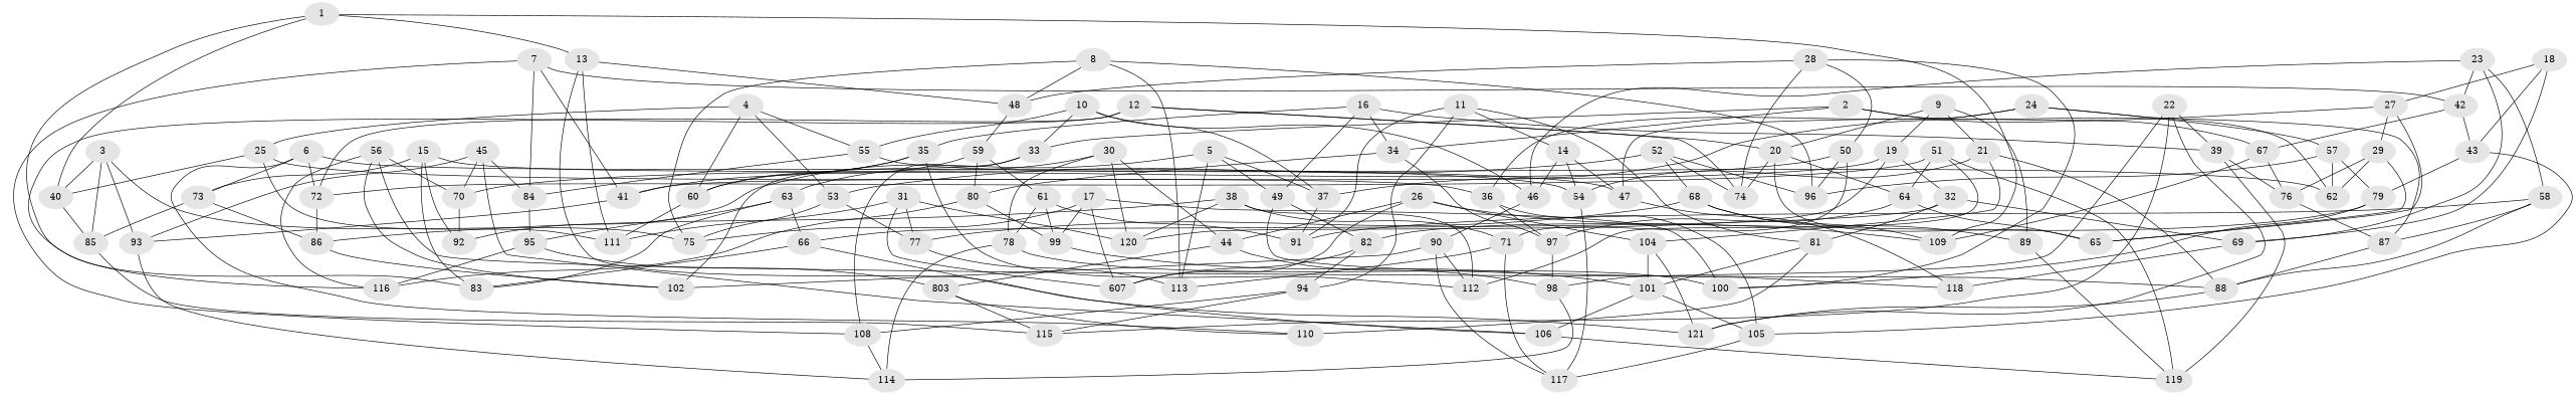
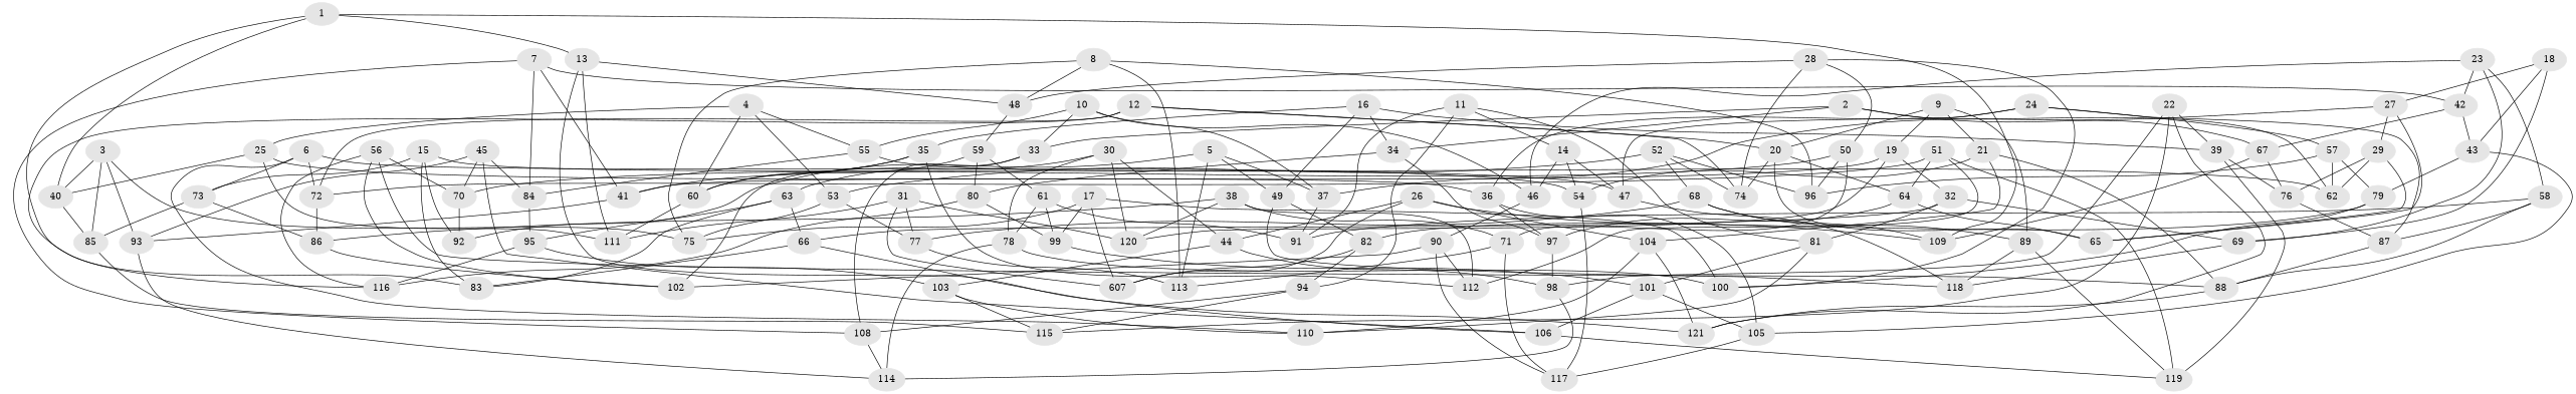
  graph {
    node [color=gray90 style=filled]
    1
    13
    40
    83
    109
    48
    111
    121
    85
    2
    33
    34
    62
    67
    108
    102
    80
    97
    76
    3
    75
    93
    115
    114
    4
    25
    53
    55
    60
    36
    77
    84
    5
    37
    49
    92
    113
    91
    118
    82
    6
    54
    72
    73
    110
    117
    86
    7
    41
    42
    43
    95
    8
    96
    59
    9
    19
    20
    21
    89
    32
    120
    74
    64
    65
    88
    104
    119
    10
    46
    90
    11
    14
    81
    94
    47
    101
    12
    116
    18
    27
    69
    15
    16
    35
    39
    112
    17
    99
    100
    n91 [label=607]
    29
    105
    79
    66
    22
    98
    23
    58
    87
    24
    57
    26
    44
-   103 [label=803]
+   103
    28
    50
    71
    70
    30
    63
    78
    31
    106
    38
    45
    61
    51
    52
    68
    56
    1 -- 13
    1 -- 40
    1 -- 83
    1 -- 109
    13 -- 48
    13 -- 111
    13 -- 121
    40 -- 85
    48 -- 59
    85 -- 115
    2 -- 33
    2 -- 34
    2 -- 62
    2 -- 67
    33 -- 108
    33 -- 102
    34 -- 80
    34 -- 97
    67 -- 109
    67 -- 76
    108 -- 114
    80 -- 116
    80 -- 99
    97 -- 98
    76 -- 87
    3 -- 40
    3 -- 85
    3 -- 75
    3 -- 93
    93 -- 114
    4 -- 25
    4 -- 53
    4 -- 55
    4 -- 60
    25 -- 40
    25 -- 111
    25 -- 36
    53 -- 75
    53 -- 77
    55 -- 62
    55 -- 84
    60 -- 111
    36 -- 97
    36 -- 105
    77 -- 113
    84 -- 95
    5 -- 37
    5 -- 49
    5 -- 92
    5 -- 113
    37 -- 91
    49 -- 118
    49 -- 82
    82 -- 94
    82 -- n91
    6 -- 54
    6 -- 72
    6 -- 73
    6 -- 110
    54 -- 117
    72 -- 86
    73 -- 85
    73 -- 86
    86 -- 102
    7 -- 108
    7 -- 84
    7 -- 41
    7 -- 42
    41 -- 93
    42 -- 67
    42 -- 43
    43 -- 105
    43 -- 79
    95 -- 116
    95 -- 103
    8 -- 48
    8 -- 75
    8 -- 113
    8 -- 96
    59 -- 80
    59 -- 60
    59 -- 61
    9 -- 19
    9 -- 20
    9 -- 21
    9 -- 89
    19 -- 41
    19 -- 32
    19 -- 120
    20 -- 74
    20 -- 64
    20 -- 65
    21 -- 54
    21 -- 88
    21 -- 104
+   89 -- 118
    89 -- 119
    32 -- 81
    32 -- 69
    32 -- 66
    64 -- 97
    64 -- 65
    88 -- 121
    104 -- 121
-   104 -- 101
+   104 -- 110
    10 -- 33
    10 -- 55
    10 -- 37
    10 -- 46
    46 -- 90
    90 -- 102
    90 -- 117
    90 -- 112
    11 -- 91
    11 -- 14
    11 -- 81
    11 -- 94
    14 -- 54
    14 -- 46
    14 -- 47
    81 -- 110
    81 -- 101
    94 -- 108
    94 -- 115
    47 -- 118
    101 -- 105
    101 -- 106
    12 -- 72
    12 -- 20
    12 -- 74
    12 -- 116
    18 -- 43
    18 -- 27
    18 -- 69
    27 -- 37
    27 -- 65
    27 -- 29
    69 -- 118
    15 -- 83
    15 -- 92
    15 -- 73
    15 -- 47
    16 -- 34
    16 -- 49
    16 -- 35
    16 -- 39
    35 -- 60
    35 -- 41
    35 -- 112
    39 -- 76
    39 -- 119
    17 -- 75
    17 -- 99
    17 -- 100
    17 -- n91
    99 -- 101
    29 -- 62
    29 -- 76
    29 -- 65
    105 -- 117
    79 -- 82
    79 -- 100
    66 -- 83
    66 -- 106
    22 -- 121
    22 -- 115
    22 -- 39
    22 -- 98
    98 -- 114
    23 -- 42
    23 -- 46
    23 -- 69
    23 -- 58
    58 -- 91
    58 -- 88
    58 -- 87
    87 -- 88
    24 -- 36
    24 -- 47
    24 -- 87
    24 -- 57
    57 -- 62
    57 -- 96
    57 -- 79
    26 -- 109
    26 -- 104
    26 -- n91
    26 -- 44
    44 -- 98
    44 -- 103
    103 -- 115
    103 -- 110
    28 -- 48
    28 -- 74
    28 -- 100
    28 -- 50
    50 -- 96
    50 -- 71
    50 -- 70
    71 -- 113
    71 -- 117
    70 -- 92
    30 -- 120
    30 -- 44
    30 -- 63
    30 -- 78
    63 -- 83
    63 -- 95
    63 -- 66
    78 -- 114
    78 -- 100
    31 -- 111
    31 -- 77
    31 -- 120
    31 -- n91
    106 -- 119
    38 -- 86
    38 -- 120
    38 -- 112
    38 -- 71
    45 -- 93
    45 -- 84
    45 -- 70
    45 -- 106
    61 -- 91
    61 -- 99
    61 -- 78
    51 -- 72
    51 -- 64
    51 -- 119
    51 -- 112
    52 -- 53
    52 -- 96
    52 -- 74
    52 -- 68
    68 -- 109
    68 -- 77
    68 -- 89
    56 -- 102
    56 -- 88
    56 -- 116
    56 -- 70
  }
